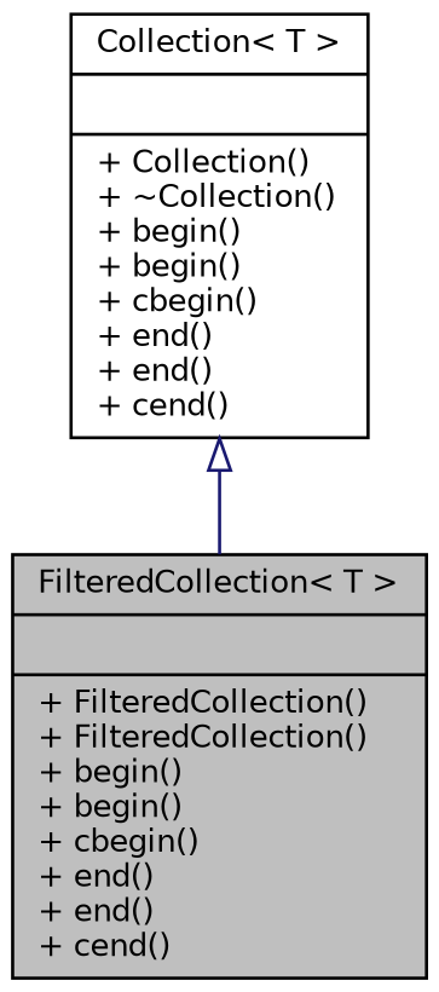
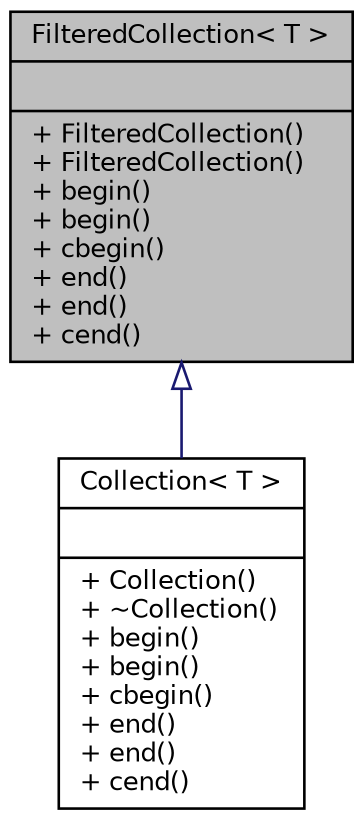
  digraph {
    node [color=black fontname=Helvetica fontsize=10 shape=record style=filled]
    n1 [fillcolor=grey75 fontcolor=black height=0.2 label="{FilteredCollection\< T \>\n||+ FilteredCollection()\l+ FilteredCollection()\l+ begin()\l+ begin()\l+ cbegin()\l+ end()\l+ end()\l+ cend()\l}" width=0.4]
    n2 [fillcolor=white height=0.2 label="{Collection\< T \>\n||+ Collection()\l+ ~Collection()\l+ begin()\l+ begin()\l+ cbegin()\l+ end()\l+ end()\l+ cend()\l}" width=0.4]
-   n2 -> n1 [arrowtail=onormal color=midnightblue dir=back fontname=Helvetica fontsize=10 labelfontname=Helvetica labelfontsize=10 style=solid]
+   n1 -> n2 [arrowtail=onormal color=midnightblue dir=back fontname=Helvetica fontsize=10 labelfontname=Helvetica labelfontsize=10 style=solid]
  }
